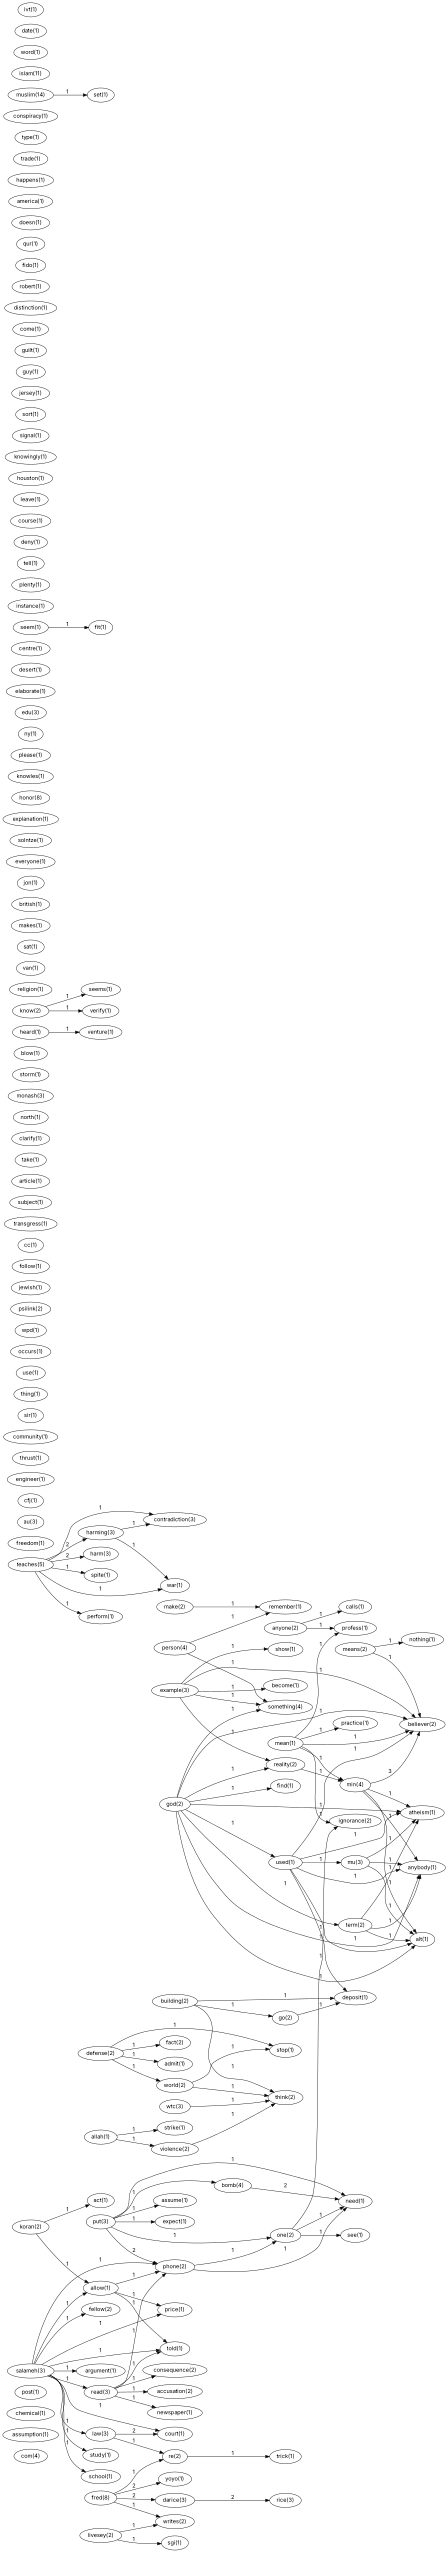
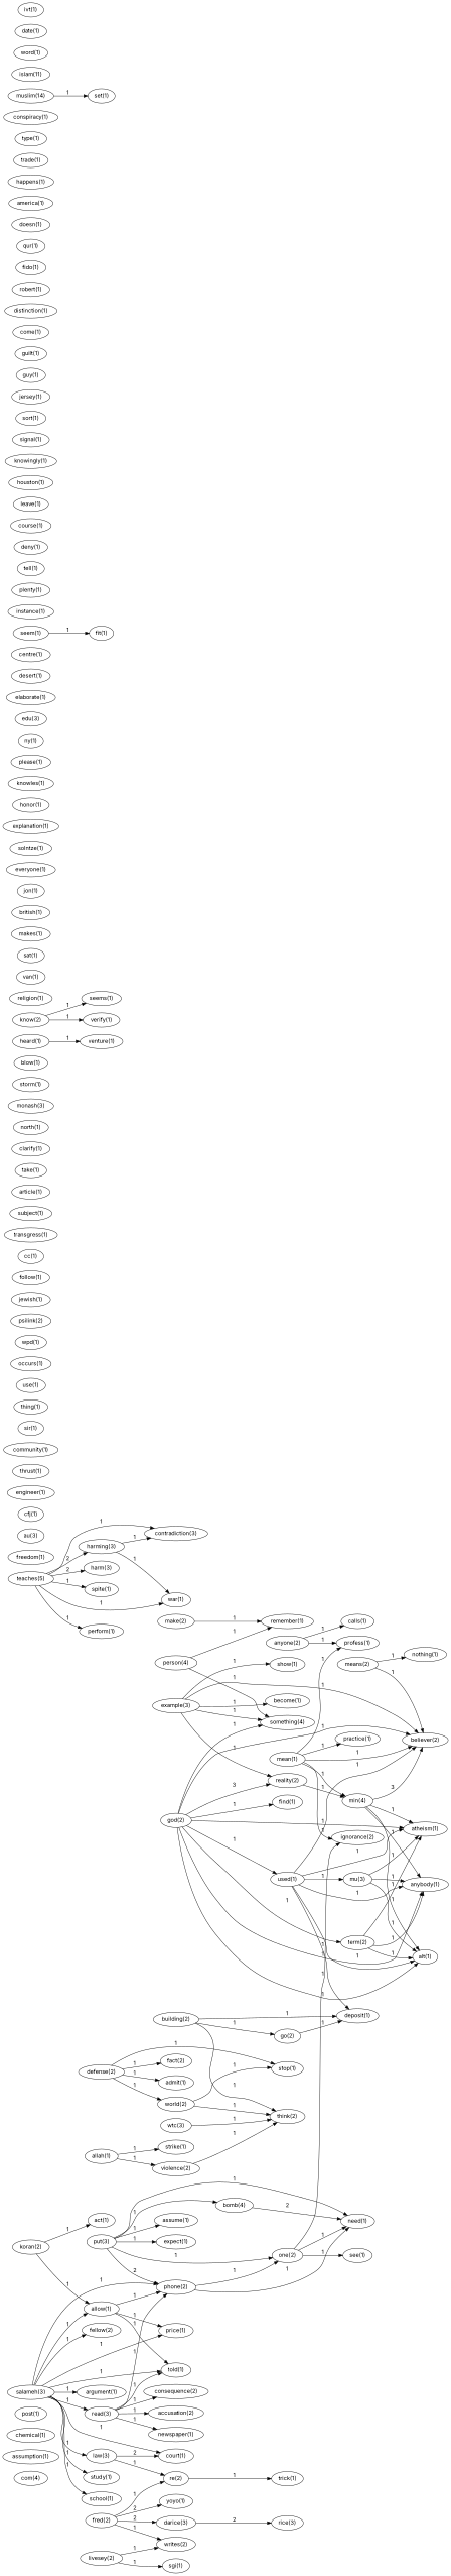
  digraph {
    fontname=Inter
    rankdir=LR
    node [fontname=Inter]
    edge [fontname=Inter]
    n1 [label="com(4)"]
    n2 [label="assumption(1)"]
    n3 [label="chemical(1)"]
    n4 [label="post(1)"]
    n5 [label="anyone(2)"]
    n6 [label="calls(1)"]
    n7 [label="profess(1)"]
    n8 [label="contradiction(3)"]
    n9 [label="example(3)"]
    n10 [label="become(1)"]
    n11 [label="something(4)"]
    n12 [label="reality(2)"]
    n13 [label="believer(2)"]
    n14 [label="show(1)"]
    n15 [label="min(4)"]
    n16 [label="atheism(1)"]
    n17 [label="alt(1)"]
    n18 [label="anybody(1)"]
    n19 [label="freedom(1)"]
    n20 [label="put(3)"]
    n21 [label="assume(1)"]
    n22 [label="expect(1)"]
    n23 [label="phone(2)"]
    n24 [label="one(2)"]
    n25 [label="bomb(4)"]
    n26 [label="need(1)"]
    n27 [label="ignorance(2)"]
    n28 [label="see(1)"]
    n29 [label="au(3)"]
    n30 [label="cfj(1)"]
    n31 [label="engineer(1)"]
    n32 [label="teaches(5)"]
    n33 [label="harming(3)"]
    n34 [label="harm(3)"]
    n35 [label="spite(1)"]
    n36 [label="war(1)"]
    n37 [label="perform(1)"]
    n38 [label="person(4)"]
    n39 [label="remember(1)"]
    n40 [label="thrust(1)"]
    n41 [label="community(1)"]
    n42 [label="sir(1)"]
    n43 [label="thing(1)"]
    n44 [label="use(1)"]
    n45 [label="occurs(1)"]
    n46 [label="wpd(1)"]
    n47 [label="psilink(2)"]
    n48 [label="jewish(1)"]
    n49 [label="follow(1)"]
    n50 [label="cc(1)"]
    n51 [label="defense(2)"]
    n52 [label="fact(2)"]
    n53 [label="world(2)"]
    n54 [label="stop(1)"]
    n55 [label="admit(1)"]
    n56 [label="think(2)"]
    n57 [label="god(2)"]
    n58 [label="used(1)"]
    n59 [label="term(2)"]
    n60 [label="find(1)"]
    n61 [label="deposit(1)"]
    n62 [label="mu(3)"]
    n63 [label="salameh(3)"]
    n64 [label="school(1)"]
    n65 [label="fellow(2)"]
    n66 [label="read(3)"]
    n67 [label="law(3)"]
    n68 [label="court(1)"]
    n69 [label="study(1)"]
    n70 [label="allow(1)"]
    n71 [label="price(1)"]
    n72 [label="told(1)"]
    n73 [label="argument(1)"]
    n74 [label="accusation(2)"]
    n75 [label="newspaper(1)"]
    n76 [label="consequence(2)"]
    n77 [label="re(2)"]
    n78 [label="trick(1)"]
    n79 [label="transgress(1)"]
    n80 [label="subject(1)"]
    n81 [label="article(1)"]
    n82 [label="take(1)"]
    n83 [label="clarify(1)"]
    n84 [label="north(1)"]
    n85 [label="monash(3)"]
    n86 [label="storm(1)"]
    n87 [label="mean(1)"]
    n88 [label="practice(1)"]
    n89 [label="allah(1)"]
    n90 [label="strike(1)"]
    n91 [label="violence(2)"]
    n92 [label="blow(1)"]
    n93 [label="heard(1)"]
    n94 [label="venture(1)"]
    n95 [label="know(2)"]
    n96 [label="seems(1)"]
    n97 [label="verify(1)"]
    n98 [label="religion(1)"]
    n99 [label="building(2)"]
    n100 [label="go(2)"]
    n101 [label="van(1)"]
    n102 [label="sat(1)"]
    n103 [label="makes(1)"]
    n104 [label="british(1)"]
    n105 [label="jon(1)"]
    n106 [label="everyone(1)"]
    n107 [label="solntze(1)"]
    n108 [label="means(2)"]
    n109 [label="nothing(1)"]
    n110 [label="wtc(3)"]
    n111 [label="explanation(1)"]
-   n112 [label="honor(8)"]
+   n112 [label="honor(1)"]
    n113 [label="knowles(1)"]
    n114 [label="please(1)"]
    n115 [label="ny(1)"]
    n116 [label="edu(3)"]
    n117 [label="elaborate(1)"]
    n118 [label="desert(1)"]
-   n119 [label="fred(8)"]
+   n119 [label="fred(2)"]
    n120 [label="yoyo(1)"]
    n121 [label="darice(3)"]
    n122 [label="writes(2)"]
    n123 [label="rice(3)"]
    n124 [label="centre(1)"]
    n125 [label="seem(1)"]
    n126 [label="fit(1)"]
    n127 [label="instance(1)"]
    n128 [label="plenty(1)"]
    n129 [label="tell(1)"]
    n130 [label="deny(1)"]
    n131 [label="livesey(2)"]
    n132 [label="sgi(1)"]
    n133 [label="course(1)"]
    n134 [label="leave(1)"]
    n135 [label="make(2)"]
    n136 [label="koran(2)"]
    n137 [label="act(1)"]
    n138 [label="houston(1)"]
    n139 [label="knowingly(1)"]
    n140 [label="signal(1)"]
    n141 [label="sort(1)"]
    n142 [label="jersey(1)"]
    n143 [label="guy(1)"]
    n144 [label="guilt(1)"]
    n145 [label="come(1)"]
    n146 [label="distinction(1)"]
    n147 [label="robert(1)"]
    n148 [label="fido(1)"]
    n149 [label="qur(1)"]
    n150 [label="doesn(1)"]
    n151 [label="america(1)"]
    n152 [label="happens(1)"]
    n153 [label="trade(1)"]
    n154 [label="type(1)"]
    n155 [label="conspiracy(1)"]
    n156 [label="muslim(14)"]
    n157 [label="set(1)"]
    n158 [label="islam(11)"]
    n159 [label="word(1)"]
    n160 [label="date(1)"]
    n161 [label="ivt(1)"]
    n5 -> n6 [label=1]
    n5 -> n7 [label=1]
    n9 -> n10 [label=1]
    n9 -> n11 [label=1]
    n9 -> n12 [label=1]
    n9 -> n13 [label=1]
    n9 -> n14 [label=1]
    n12 -> n15 [label=1]
    n15 -> n13 [label=3]
    n15 -> n16 [label=1]
    n15 -> n17 [label=1]
    n15 -> n18 [label=1]
    n20 -> n21 [label=1]
    n20 -> n22 [label=1]
    n20 -> n23 [label=2]
    n20 -> n24 [label=1]
    n20 -> n25 [label=1]
    n20 -> n26 [label=1]
    n23 -> n24 [label=1]
    n23 -> n26 [label=1]
    n24 -> n26 [label=1]
    n24 -> n27 [label=1]
    n24 -> n28 [label=1]
    n25 -> n26 [label=2]
    n32 -> n8 [label=1]
    n32 -> n33 [label=2]
    n32 -> n34 [label=2]
    n32 -> n35 [label=1]
    n32 -> n36 [label=1]
    n32 -> n37 [label=1]
    n33 -> n8 [label=1]
    n33 -> n36 [label=1]
    n38 -> n11 [label=1]
    n38 -> n39 [label=1]
    n51 -> n52 [label=1]
    n51 -> n53 [label=1]
    n51 -> n54 [label=1]
    n51 -> n55 [label=1]
    n53 -> n54 [label=1]
    n53 -> n56 [label=1]
    n57 -> n11 [label=1]
-   n57 -> n12 [label=1]
+   n57 -> n12 [label=3]
    n57 -> n13 [label=1]
    n57 -> n16 [label=1]
    n57 -> n17 [label=1]
    n57 -> n18 [label=1]
    n57 -> n58 [label=1]
    n57 -> n59 [label=1]
    n57 -> n60 [label=1]
    n58 -> n13 [label=1]
    n58 -> n16 [label=1]
    n58 -> n17 [label=1]
    n58 -> n18 [label=1]
    n58 -> n61 [label=1]
    n58 -> n62 [label=1]
    n59 -> n16 [label=1]
    n59 -> n17 [label=1]
    n59 -> n18 [label=1]
    n62 -> n16 [label=1]
    n62 -> n17 [label=1]
    n62 -> n18 [label=1]
    n63 -> n23 [label=1]
    n63 -> n64 [label=1]
    n63 -> n65 [label=1]
    n63 -> n66 [label=1]
    n63 -> n67 [label=1]
    n63 -> n68 [label=1]
    n63 -> n69 [label=1]
    n63 -> n70 [label=1]
    n63 -> n71 [label=1]
    n63 -> n72 [label=1]
    n63 -> n73 [label=1]
    n66 -> n23 [label=1]
    n66 -> n72 [label=1]
    n66 -> n74 [label=1]
    n66 -> n75 [label=1]
    n66 -> n76 [label=1]
    n67 -> n68 [label=2]
    n67 -> n77 [label=1]
    n70 -> n23 [label=1]
    n70 -> n71 [label=1]
    n70 -> n72 [label=1]
    n77 -> n78 [label=1]
    n87 -> n7 [label=1]
    n87 -> n13 [label=1]
    n87 -> n15 [label=1]
    n87 -> n27 [label=1]
    n87 -> n88 [label=1]
    n89 -> n90 [label=1]
    n89 -> n91 [label=1]
    n91 -> n56 [label=1]
    n93 -> n94 [label=1]
    n95 -> n96 [label=1]
    n95 -> n97 [label=1]
    n99 -> n56 [label=1]
    n99 -> n61 [label=1]
    n99 -> n100 [label=1]
    n100 -> n61 [label=1]
    n108 -> n13 [label=1]
    n108 -> n109 [label=1]
    n110 -> n56 [label=1]
    n119 -> n77 [label=1]
    n119 -> n120 [label=2]
    n119 -> n121 [label=2]
    n119 -> n122 [label=1]
    n121 -> n123 [label=2]
    n125 -> n126 [label=1]
    n131 -> n122 [label=1]
    n131 -> n132 [label=1]
    n135 -> n39 [label=1]
    n136 -> n70 [label=1]
    n136 -> n137 [label=1]
    n156 -> n157 [label=1]
  }
